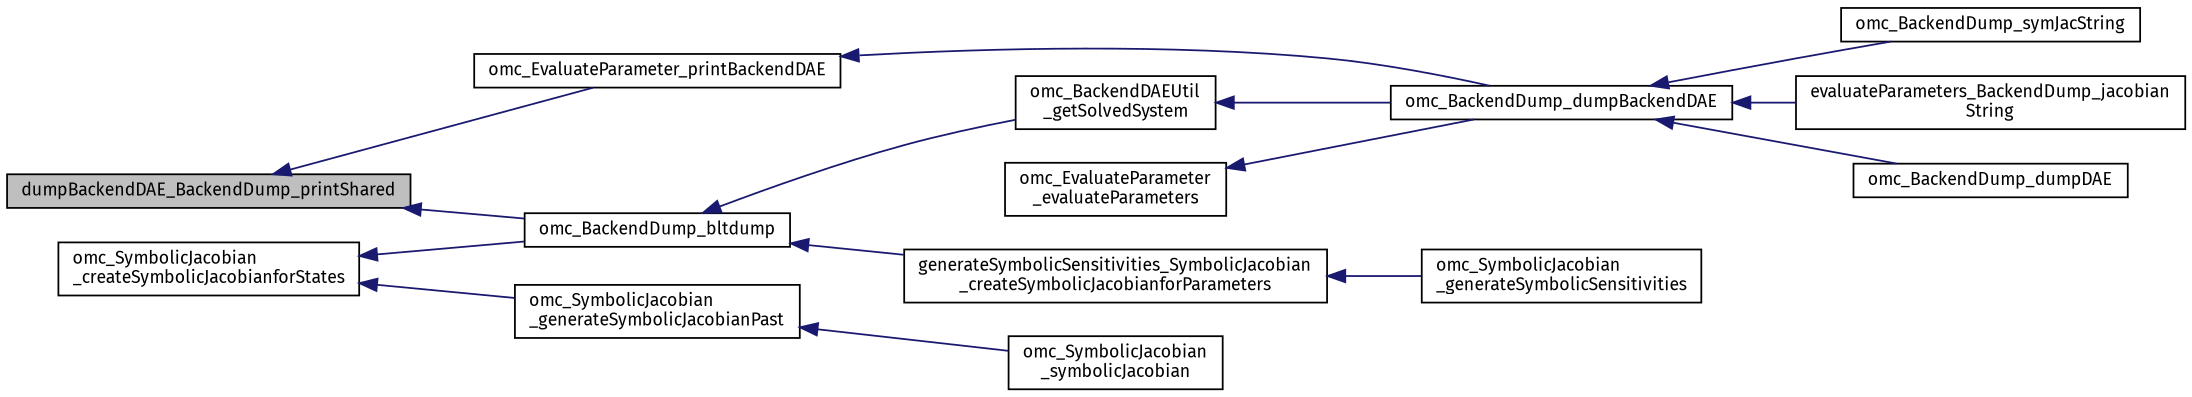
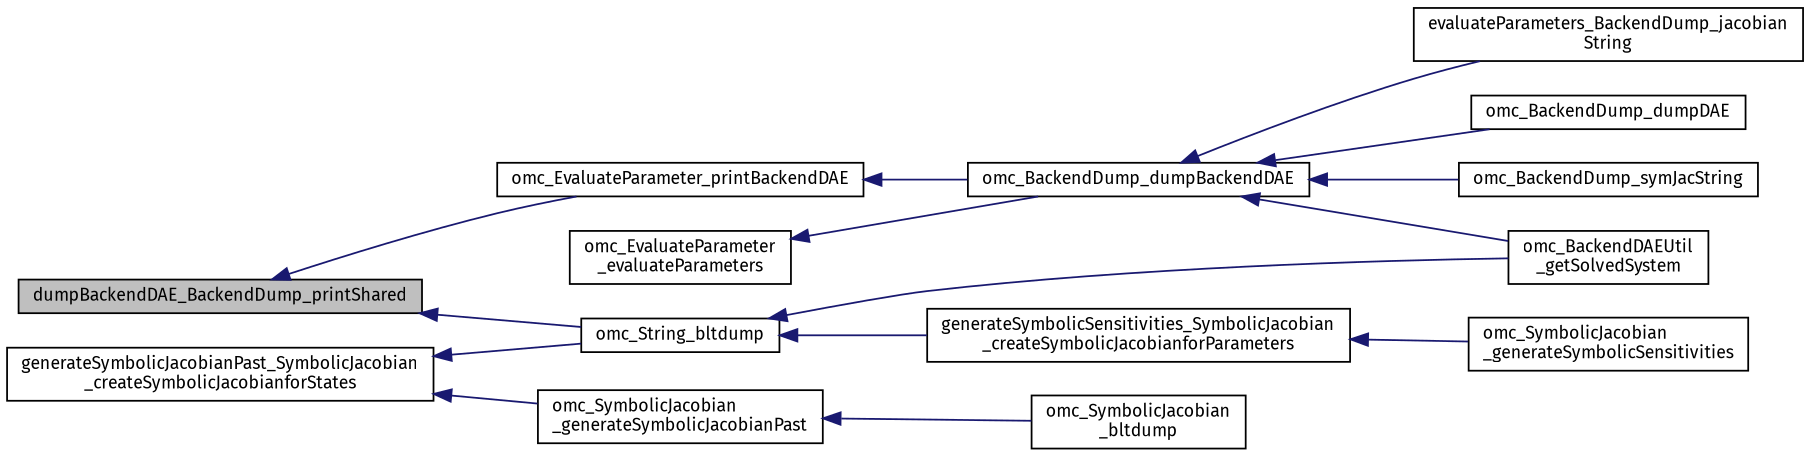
  digraph {
    fontname="Fira Sans"
    rankdir=LR
    node [color=black fillcolor=white fontname="Fira Sans" fontsize=10 shape=record style=filled]
    edge [color=midnightblue dir=back fontname="Fira Sans" fontsize=10 labelfontname=Helvetica labelfontsize=10 style=solid]
    n1 [fillcolor=grey75 fontcolor=black height=0.2 label=dumpBackendDAE_BackendDump_printShared width=0.4]
-   n2 [height=0.2 label=omc_BackendDump_bltdump width=0.4]
+   n2 [height=0.2 label=omc_String_bltdump width=0.4]
    n3 [height=0.2 label=omc_EvaluateParameter_printBackendDAE width=0.4]
    n4 [height=0.2 label="omc_BackendDAEUtil\l_getSolvedSystem" width=0.4]
    n5 [height=0.2 label="generateSymbolicSensitivities_SymbolicJacobian\l_createSymbolicJacobianforParameters" width=0.4]
    n6 [height=0.2 label=omc_BackendDump_dumpBackendDAE width=0.4]
    n7 [height=0.2 label="omc_SymbolicJacobian\l_generateSymbolicSensitivities" width=0.4]
-   n8 [height=0.2 label="omc_SymbolicJacobian\l_createSymbolicJacobianforStates" width=0.4]
+   n8 [height=0.2 label="generateSymbolicJacobianPast_SymbolicJacobian\l_createSymbolicJacobianforStates" width=0.4]
    n9 [height=0.2 label="omc_SymbolicJacobian\l_generateSymbolicJacobianPast" width=0.4]
-   n10 [height=0.2 label="omc_SymbolicJacobian\l_symbolicJacobian" width=0.4]
+   n10 [height=0.2 label="omc_SymbolicJacobian\l_bltdump" width=0.4]
    n11 [height=0.2 label=omc_BackendDump_symJacString width=0.4]
    n12 [height=0.2 label="evaluateParameters_BackendDump_jacobian\lString" width=0.4]
    n13 [height=0.2 label=omc_BackendDump_dumpDAE width=0.4]
    n14 [height=0.2 label="omc_EvaluateParameter\l_evaluateParameters" width=0.4]
    n1 -> n2
    n1 -> n3
    n2 -> n4
    n2 -> n5
    n3 -> n6
    n5 -> n7
-   n4 -> n6
+   n6 -> n4
    n6 -> n11
    n6 -> n12
    n6 -> n13
    n8 -> n2
    n8 -> n9
    n9 -> n10
    n14 -> n6
  }
